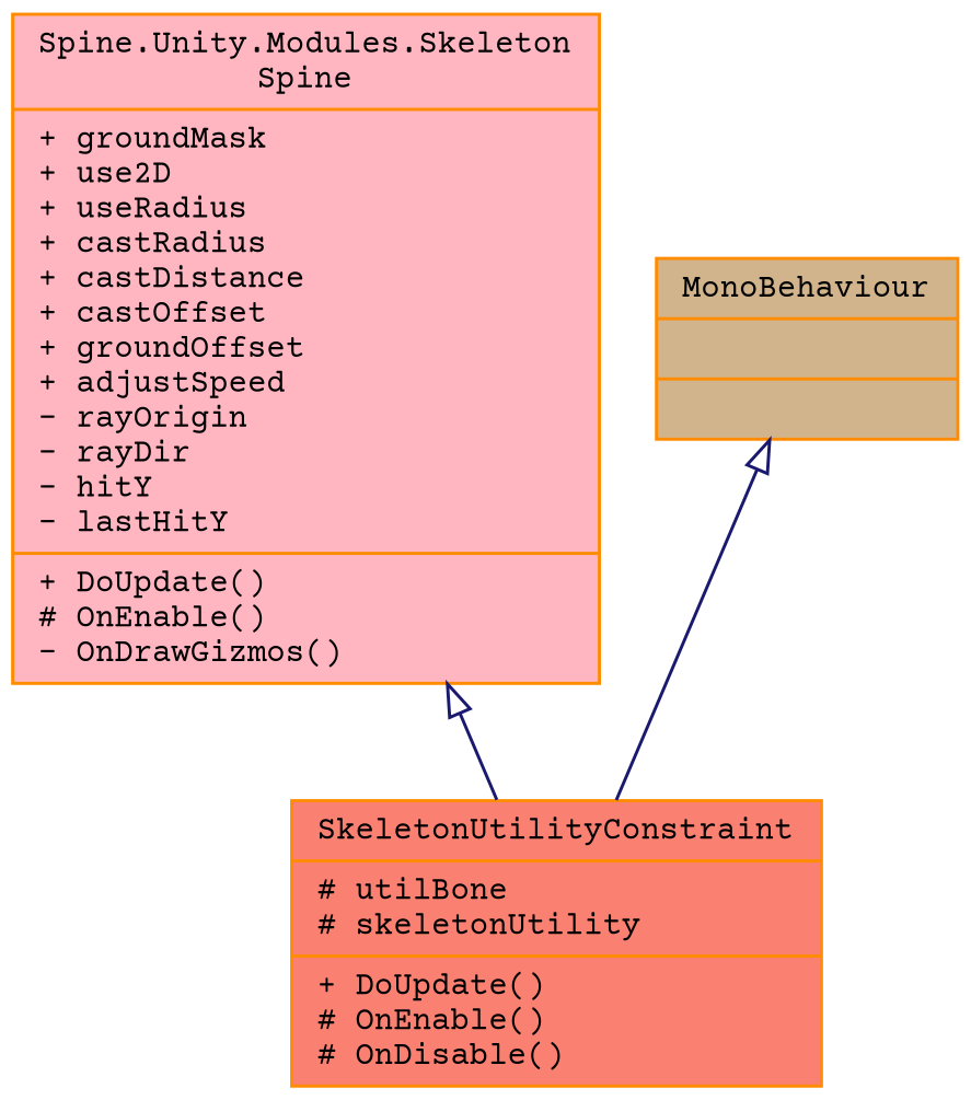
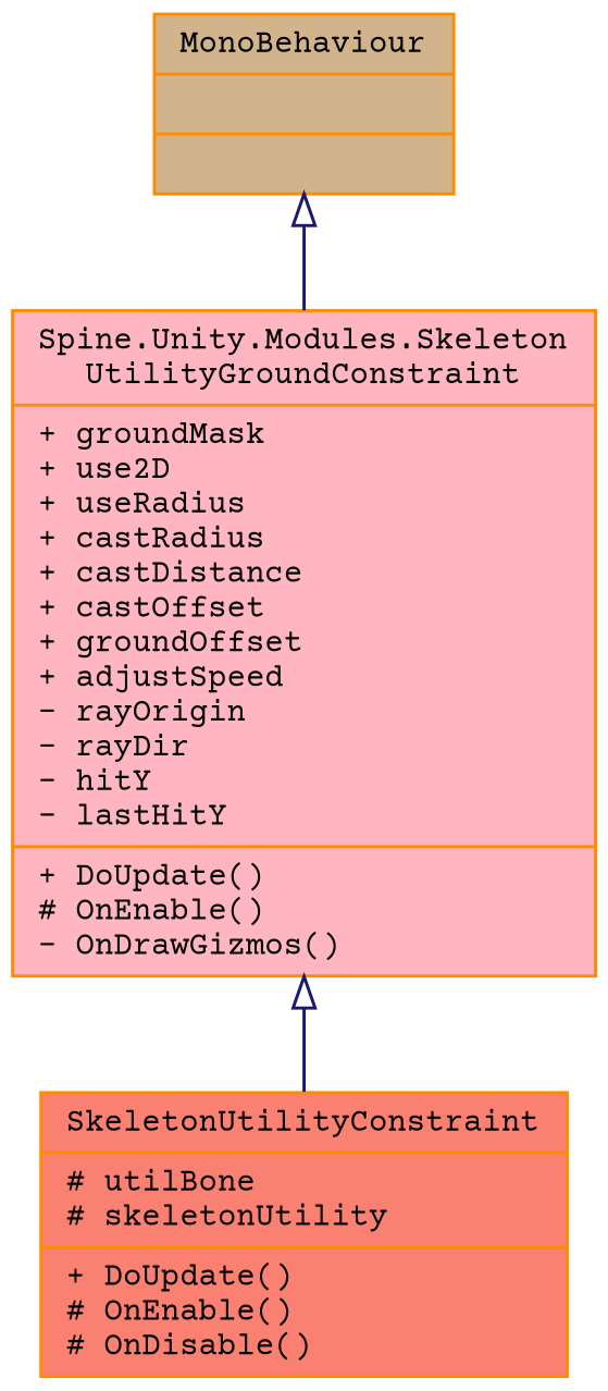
  digraph {
    fontname="Courier Prime"
    node [color=darkorange fontname="Courier Prime" fontsize=10 shape=record style=filled]
    edge [arrowtail=onormal color=midnightblue dir=back fontname="Courier Prime" fontsize=10 labelfontname=Helvetica labelfontsize=10 style=solid]
-   n1 [fillcolor=lightpink fontcolor=black height=0.2 label="{Spine.Unity.Modules.Skeleton\lSpine\n|+ groundMask\l+ use2D\l+ useRadius\l+ castRadius\l+ castDistance\l+ castOffset\l+ groundOffset\l+ adjustSpeed\l- rayOrigin\l- rayDir\l- hitY\l- lastHitY\l|+ DoUpdate()\l# OnEnable()\l- OnDrawGizmos()\l}" width=0.4]
+   n1 [fillcolor=lightpink fontcolor=black height=0.2 label="{Spine.Unity.Modules.Skeleton\lUtilityGroundConstraint\n|+ groundMask\l+ use2D\l+ useRadius\l+ castRadius\l+ castDistance\l+ castOffset\l+ groundOffset\l+ adjustSpeed\l- rayOrigin\l- rayDir\l- hitY\l- lastHitY\l|+ DoUpdate()\l# OnEnable()\l- OnDrawGizmos()\l}" width=0.4]
    n2 [fillcolor=salmon height=0.2 label="{SkeletonUtilityConstraint\n|# utilBone\l# skeletonUtility\l|+ DoUpdate()\l# OnEnable()\l# OnDisable()\l}" width=0.4]
    n3 [fillcolor=tan height=0.2 label="{MonoBehaviour\n||}" width=0.4]
    n1 -> n2
-   n3 -> n2
+   n3 -> n1
  }
